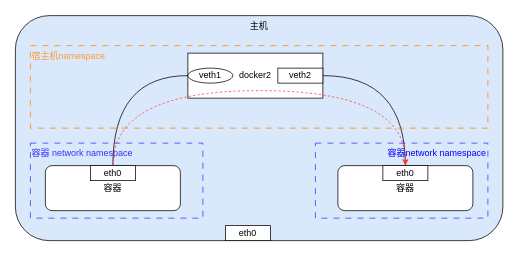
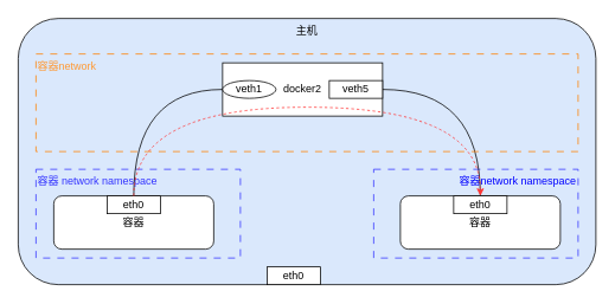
  <mxCell id="0" />
  <mxCell id="1" parent="0" />
  <mxCell id="2" value="主机" style="rounded=1;whiteSpace=wrap;html=1;verticalAlign=top;fillColor=#dae8fc;" vertex="1" parent="1"><mxGeometry x="20" y="20" width="650" height="300" as="geometry" /></mxCell>
  <mxCell id="3" value="容器network namespace" style="rounded=0;whiteSpace=wrap;html=1;fillColor=none;dashed=1;dashPattern=8 8;strokeColor=#3333FF;verticalAlign=top;align=right;fontColor=#0000FF;" vertex="1" parent="1"><mxGeometry x="420" y="190" width="230" height="100" as="geometry" /></mxCell>
  <mxCell id="4" value="容器 network namespace" style="rounded=0;whiteSpace=wrap;html=1;fillColor=none;dashed=1;dashPattern=8 8;strokeColor=#3333FF;verticalAlign=top;align=left;fontColor=#3333FF;" vertex="1" parent="1"><mxGeometry x="40" y="190" width="230" height="100" as="geometry" /></mxCell>
  <mxCell id="5" value="容器" style="rounded=1;whiteSpace=wrap;html=1;verticalAlign=middle;" vertex="1" parent="1"><mxGeometry x="60" y="220" width="180" height="60" as="geometry" /></mxCell>
  <mxCell id="6" value="容器" style="rounded=1;whiteSpace=wrap;html=1;verticalAlign=middle;" vertex="1" parent="1"><mxGeometry x="450" y="220" width="180" height="60" as="geometry" /></mxCell>
  <mxCell id="7" value="docker2" style="rounded=0;whiteSpace=wrap;html=1;" vertex="1" parent="1"><mxGeometry x="250" y="70" width="180" height="60" as="geometry" /></mxCell>
  <mxCell id="8" value="" style="endArrow=none;html=1;rounded=0;entryX=0.5;entryY=0;entryDx=0;entryDy=0;edgeStyle=orthogonalEdgeStyle;curved=1;exitX=0;exitY=0.5;exitDx=0;exitDy=0;" edge="1" parent="1" source="7" target="5"><mxGeometry width="50" height="50" relative="1" as="geometry"><mxPoint x="540" y="80" as="sourcePoint" /><mxPoint x="540" y="10" as="targetPoint" /></mxGeometry></mxCell>
  <mxCell id="9" value="" style="endArrow=none;html=1;rounded=0;entryX=0.5;entryY=0;entryDx=0;entryDy=0;edgeStyle=orthogonalEdgeStyle;curved=1;exitX=1;exitY=0.5;exitDx=0;exitDy=0;" edge="1" parent="1" source="7" target="6"><mxGeometry width="50" height="50" relative="1" as="geometry"><mxPoint x="480" y="110" as="sourcePoint" /><mxPoint x="340" y="220" as="targetPoint" /></mxGeometry></mxCell>
  <mxCell id="10" value="eth0" style="rounded=0;whiteSpace=wrap;html=1;" vertex="1" parent="1"><mxGeometry x="120" y="220" width="60" height="20" as="geometry" /></mxCell>
  <mxCell id="11" value="eth0" style="rounded=0;whiteSpace=wrap;html=1;" vertex="1" parent="1"><mxGeometry x="510" y="220" width="60" height="20" as="geometry" /></mxCell>
  <mxCell id="12" value="veth1" style="ellipse;whiteSpace=wrap;html=1;" vertex="1" parent="1"><mxGeometry x="250" y="90" width="60" height="20" as="geometry" /></mxCell>
- <mxCell id="13" value="veth2" style="rounded=0;whiteSpace=wrap;html=1;" vertex="1" parent="1"><mxGeometry x="370" y="90" width="60" height="20" as="geometry" /></mxCell>
+ <mxCell id="13" value="veth5" style="rounded=0;whiteSpace=wrap;html=1;" vertex="1" parent="1"><mxGeometry x="370" y="90" width="60" height="20" as="geometry" /></mxCell>
  <mxCell id="14" value="eth0" style="rounded=0;whiteSpace=wrap;html=1;" vertex="1" parent="1"><mxGeometry x="300" y="300" width="60" height="20" as="geometry" /></mxCell>
- <mxCell id="15" value="宿主机namespace" style="rounded=0;whiteSpace=wrap;html=1;fillColor=none;dashed=1;dashPattern=8 8;strokeColor=#FF8000;verticalAlign=top;fontColor=#FF9933;align=left;" vertex="1" parent="1"><mxGeometry x="40" y="60" width="610" height="110" as="geometry" /></mxCell>
+ <mxCell id="15" value="容器network" style="rounded=0;whiteSpace=wrap;html=1;fillColor=none;dashed=1;dashPattern=8 8;strokeColor=#FF8000;verticalAlign=top;fontColor=#FF9933;align=left;" vertex="1" parent="1"><mxGeometry x="40" y="60" width="610" height="110" as="geometry" /></mxCell>
  <mxCell id="16" value="" style="endArrow=classic;html=1;rounded=0;edgeStyle=orthogonalEdgeStyle;curved=1;entryX=0.5;entryY=0;entryDx=0;entryDy=0;dashed=1;strokeColor=#FF3333;" edge="1" parent="1" source="5" target="11"><mxGeometry width="50" height="50" relative="1" as="geometry"><mxPoint x="100" y="-20" as="sourcePoint" /><mxPoint x="150" y="-70" as="targetPoint" /><Array as="points"><mxPoint x="150" y="120" /><mxPoint x="540" y="120" /></Array></mxGeometry></mxCell>
